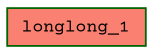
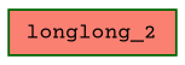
  digraph {
    rankdir=LR
    fontname="Courier Prime"
-   n1 [color=darkgreen fillcolor=salmon fontname="Courier Prime" fontsize=10 height=0.2 label=longlong_1 shape=record style=filled width=0.4]
+   n1 [color=darkgreen fillcolor=salmon fontname="Courier Prime" fontsize=10 height=0.2 label=longlong_2 shape=record style=filled width=0.4]
  }
